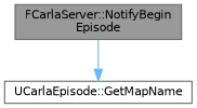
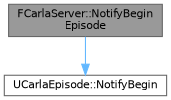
  digraph {
    rankdir=TB
    node [fontname=Helvetica fontsize=10 shape=box style=filled]
    n1 [color=gray40 fillcolor=grey60 fontcolor=black height=0.2 label="FCarlaServer::NotifyBegin\lEpisode" width=0.4]
-   n2 [color=grey40 fillcolor=white height=0.2 label="UCarlaEpisode::GetMapName" width=0.4]
+   n2 [color=grey40 fillcolor=white height=0.2 label="UCarlaEpisode::NotifyBegin" width=0.4]
    n1 -> n2 [color=steelblue1 fontname=Helvetica fontsize=10 labelfontname=Helvetica labelfontsize=10 style=solid]
  }
